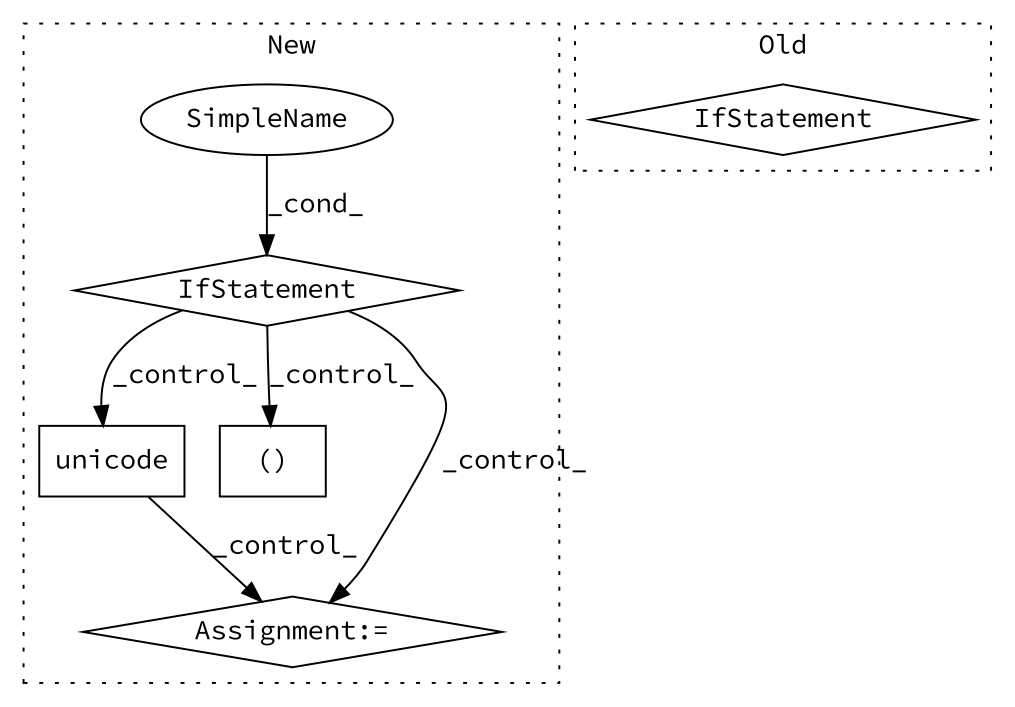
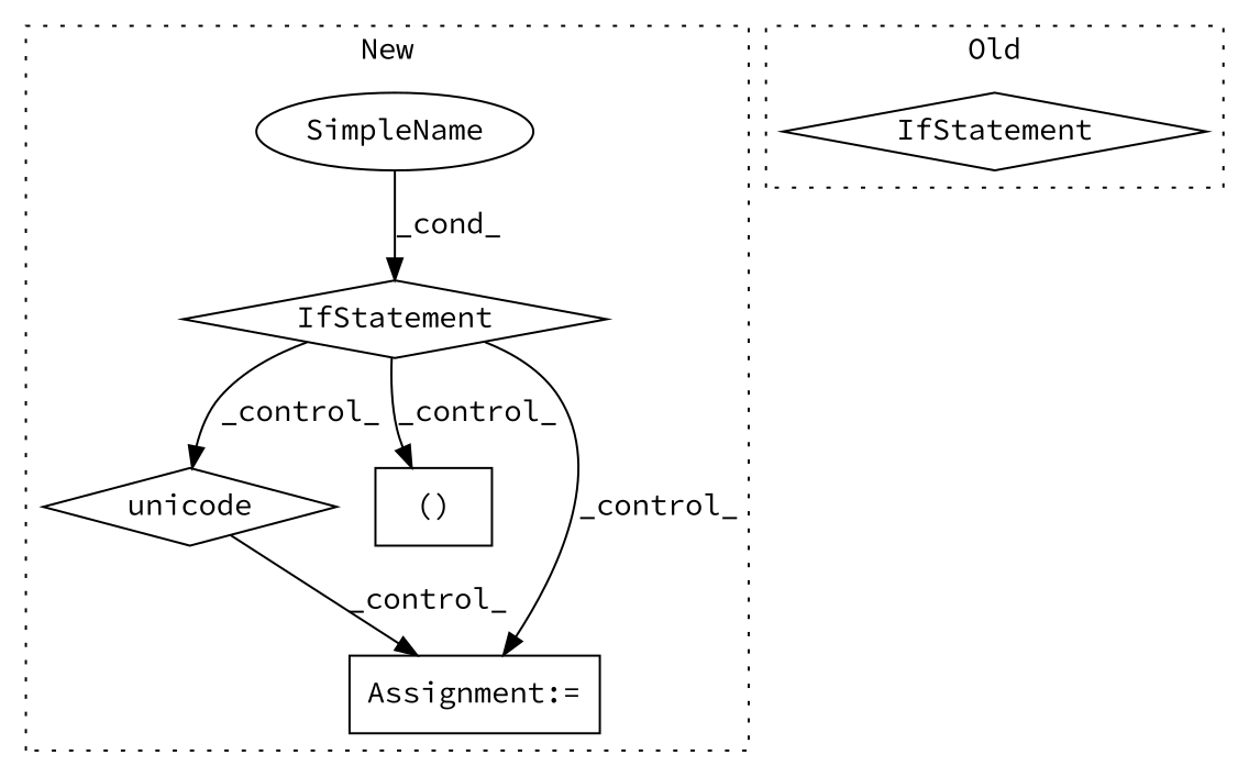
  digraph {
    fontname="Source Code Pro"
    node [a=25 fontname="Source Code Pro" l="4,2" shape=box]
    edge [fontname="Source Code Pro"]
-   n1 [a=32 l="8,1" label=unicode s="3603,3615"]
+   n1 [a=32 l="8,1" label=unicode s="3603,3615" shape=diamond]
    n2 [label=IfStatement s="3515,3532" shape=diamond]
    n3 [a=106 l=21 label="()" s=3669]
    n4 [a=42 label=SimpleName shape=ellipse l=""]
-   n5 [a=7 l=1 label="Assignment:=" s=3903 shape=diamond]
+   n5 [a=7 l=1 label="Assignment:=" s=3903]
    n6 [label=IfStatement s="1775,1796" shape=diamond]
    subgraph cluster_1 {
      label=New
      style=dotted
      n1
      n2
      n3
      n4
      n5
    }
    subgraph cluster_2 {
      label=Old
      style=dotted
      n6
    }
    n1 -> n5 [label=_control_]
    n2 -> n1 [label=_control_]
    n2 -> n3 [label=_control_]
    n2 -> n5 [label=_control_]
    n4 -> n2 [label=_cond_]
  }
